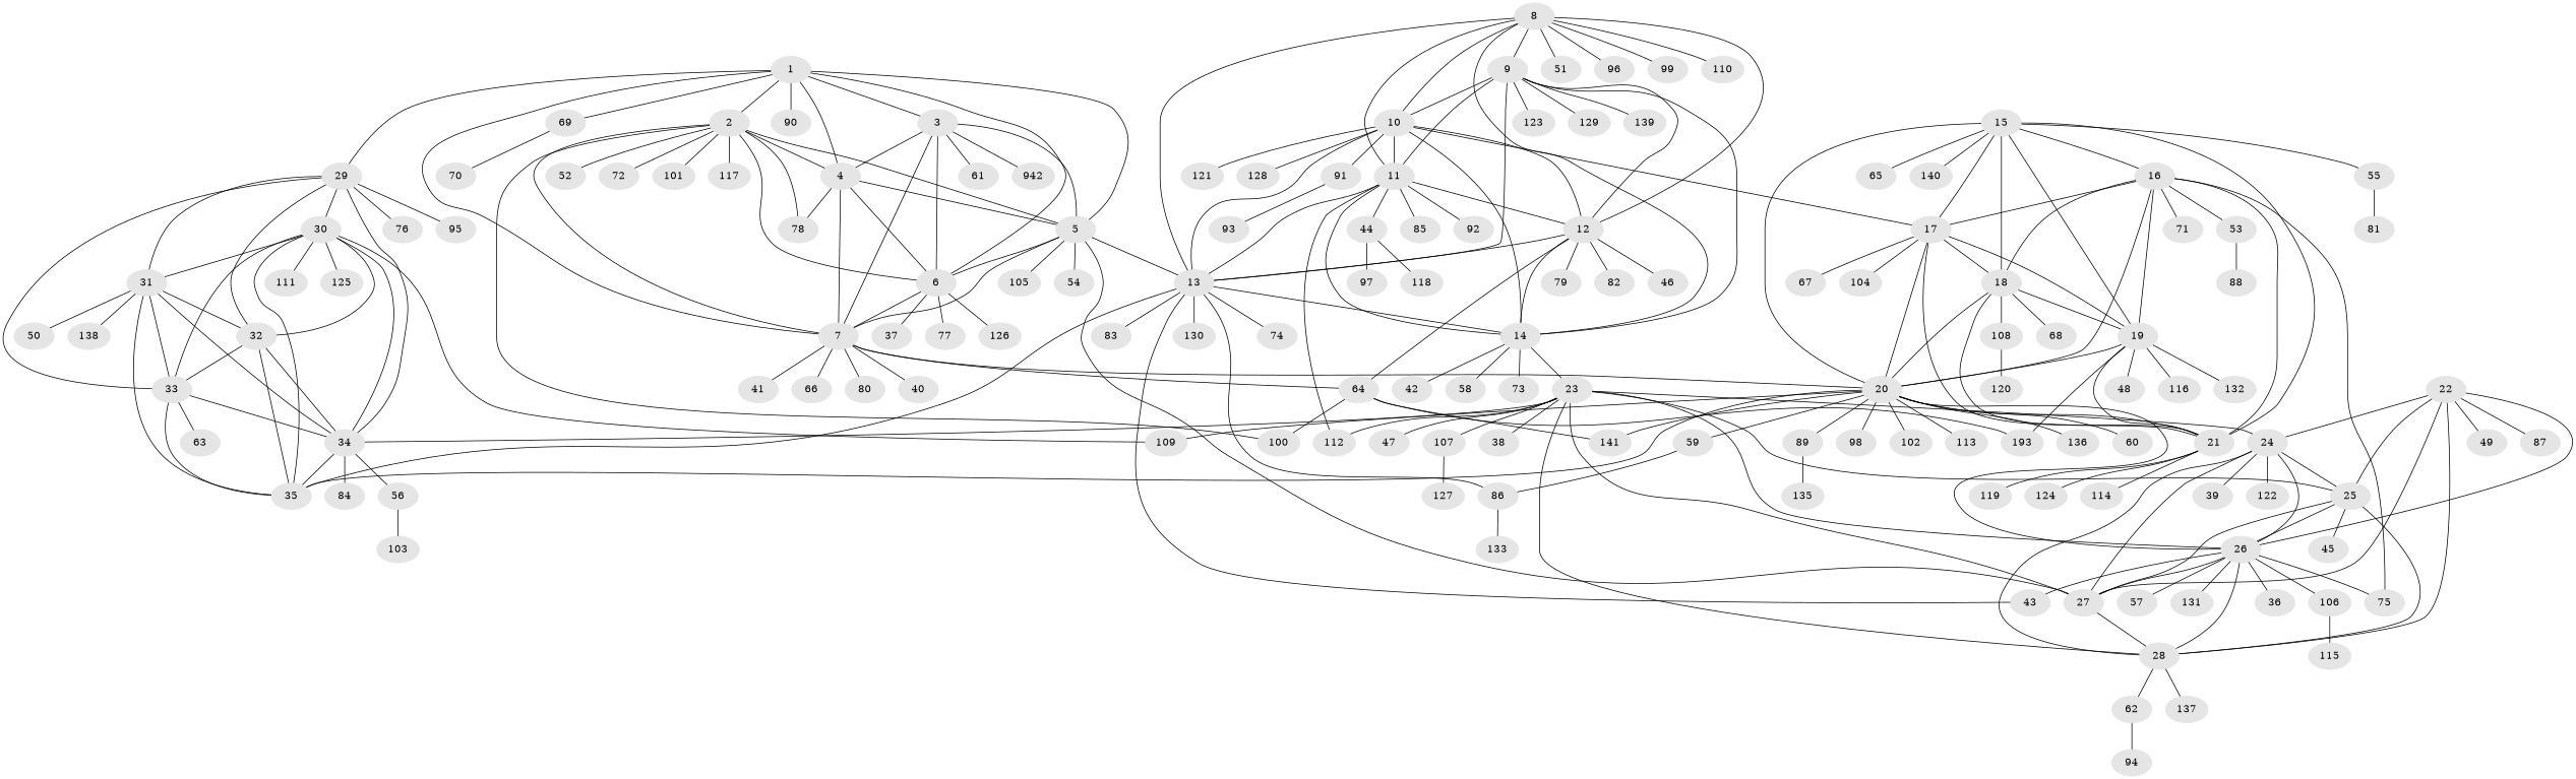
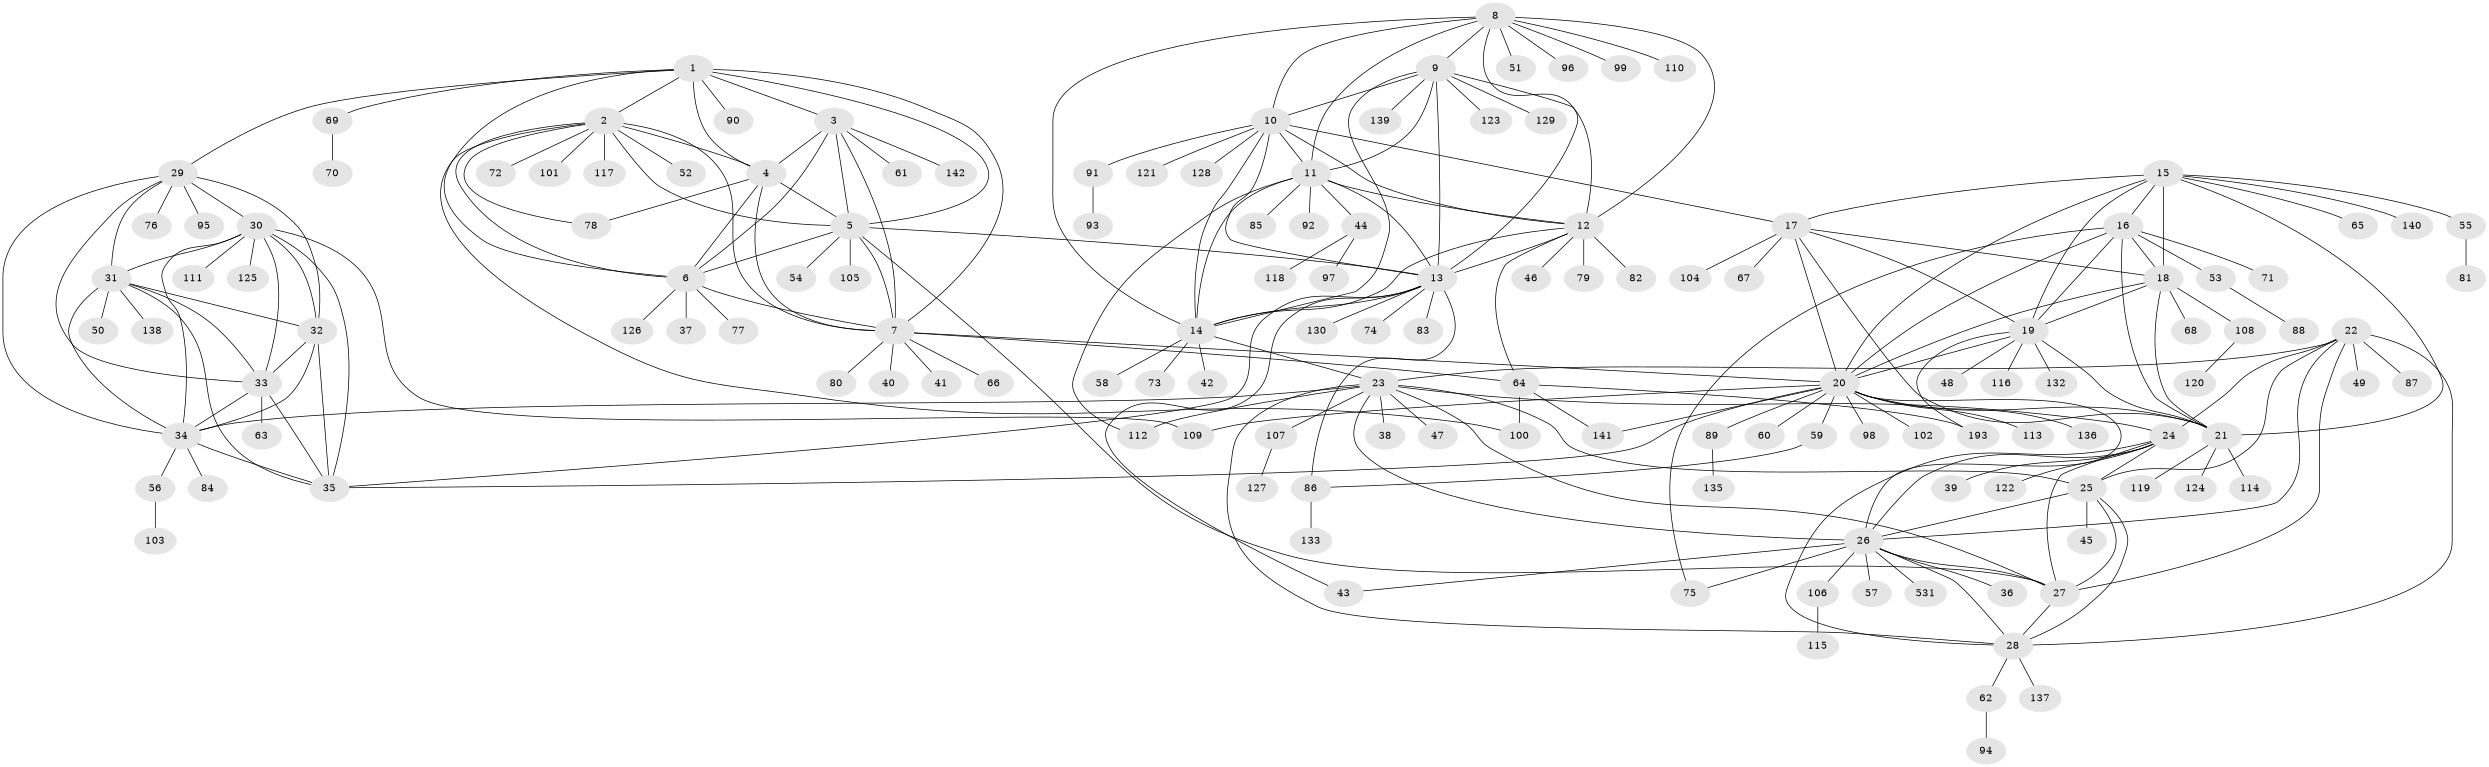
  graph {
    node [color=gray90 style=filled]
    1
    2
    3
    4
    5
    6
    7
    29
    69
    90
    52
    72
    100
    101
    117
    78
    61
-   142 [label=942]
+   142
    13
    27
    54
    105
    37
    77
    126
    20
    40
    41
    64
    66
    80
    34
    30
    31
    32
    33
    76
    95
    70
    14
    35
    43
    74
    83
    86
    130
    28
    21
    26
    59
    60
    89
    98
    102
    109
    113
    136
    141
    n59 [label=193]
    8
    9
    10
    11
    12
    51
    96
    99
    110
    123
    129
    139
    17
    91
    121
    128
    44
    85
    92
    112
    46
    79
    82
    23
    42
    58
    73
    18
    19
    67
    104
    93
    97
    118
    133
    24
    25
    38
    47
    107
    15
    16
    55
    65
    140
    53
    71
    75
    68
    108
    48
    116
    132
    114
    119
    124
    81
    88
    120
    36
    57
    106
-   131
+   131 [label=531]
    135
    22
    49
    87
    39
    122
    45
    62
    137
    56
    84
    127
    115
    94
    111
    125
    50
    138
    63
    103
    1 -- 2
    1 -- 3
    1 -- 4
    1 -- 5
    1 -- 6
    1 -- 7
    1 -- 29
    1 -- 69
    1 -- 90
    2 -- 4
    2 -- 5
    2 -- 6
    2 -- 7
    2 -- 52
    2 -- 72
    2 -- 100
    2 -- 101
    2 -- 117
    2 -- 78
    3 -- 4
    3 -- 5
    3 -- 6
    3 -- 7
    3 -- 61
    3 -- 142
    4 -- 5
    4 -- 6
    4 -- 7
    4 -- 78
    5 -- 6
    5 -- 7
    5 -- 13
    5 -- 27
    5 -- 54
    5 -- 105
    6 -- 7
    6 -- 37
    6 -- 77
    6 -- 126
    7 -- 20
    7 -- 40
    7 -- 41
    7 -- 64
    7 -- 66
    7 -- 80
    29 -- 34
    29 -- 30
    29 -- 31
    29 -- 32
    29 -- 33
    29 -- 76
    29 -- 95
    69 -- 70
    13 -- 14
    13 -- 35
    13 -- 43
    13 -- 74
    13 -- 83
    13 -- 86
    13 -- 130
    27 -- 28
    20 -- 35
    20 -- 21
    20 -- 26
    20 -- 59
    20 -- 60
    20 -- 89
    20 -- 98
    20 -- 102
    20 -- 109
    20 -- 113
    20 -- 136
    20 -- 141
    64 -- 100
    64 -- 141
    64 -- n59
    34 -- 35
    34 -- 56
    34 -- 84
    30 -- 34
    30 -- 31
    30 -- 32
    30 -- 33
    30 -- 35
    30 -- 109
    30 -- 111
    30 -- 125
    31 -- 34
    31 -- 32
    31 -- 33
    31 -- 35
    31 -- 50
    31 -- 138
    32 -- 34
    32 -- 33
    32 -- 35
    33 -- 34
    33 -- 35
    33 -- 63
    14 -- 23
    14 -- 42
    14 -- 58
    14 -- 73
    86 -- 133
    28 -- 62
    28 -- 137
    21 -- 114
    21 -- 119
    21 -- 124
    26 -- 27
    26 -- 43
    26 -- 28
    26 -- 75
    26 -- 36
    26 -- 57
    26 -- 106
    26 -- 131
    59 -- 86
    89 -- 135
    8 -- 13
    8 -- 14
    8 -- 9
    8 -- 10
    8 -- 11
    8 -- 12
    8 -- 51
    8 -- 96
    8 -- 99
    8 -- 110
    9 -- 13
    9 -- 14
    9 -- 10
    9 -- 11
    9 -- 12
    9 -- 123
    9 -- 129
    9 -- 139
    10 -- 13
    10 -- 14
    10 -- 11
    10 -- 12
    10 -- 17
    10 -- 91
    10 -- 121
    10 -- 128
    11 -- 13
    11 -- 14
    11 -- 12
    11 -- 44
    11 -- 85
    11 -- 92
    11 -- 112
    12 -- 13
    12 -- 64
    12 -- 14
    12 -- 46
    12 -- 79
    12 -- 82
    17 -- 20
    17 -- 21
    17 -- 18
    17 -- 19
    17 -- 67
    17 -- 104
    91 -- 93
    44 -- 97
    44 -- 118
    23 -- 27
    23 -- 34
    23 -- 28
    23 -- 26
    23 -- 112
    23 -- 24
    23 -- 25
    23 -- 38
    23 -- 47
    23 -- 107
    18 -- 20
    18 -- 21
    18 -- 19
    18 -- 68
    18 -- 108
    19 -- 20
    19 -- 21
    19 -- n59
    19 -- 48
    19 -- 116
    19 -- 132
    24 -- 27
    24 -- 28
    24 -- 26
    24 -- 25
    24 -- 39
    24 -- 122
    25 -- 27
    25 -- 28
    25 -- 26
    25 -- 45
    107 -- 127
    15 -- 20
    15 -- 21
    15 -- 17
    15 -- 18
    15 -- 19
    15 -- 16
    15 -- 55
    15 -- 65
    15 -- 140
    16 -- 20
    16 -- 21
-   16 -- 17
    16 -- 18
    16 -- 19
    16 -- 53
    16 -- 71
    16 -- 75
    55 -- 81
    53 -- 88
    108 -- 120
    106 -- 115
    22 -- 27
    22 -- 28
    22 -- 26
+   22 -- 23
    22 -- 24
    22 -- 25
    22 -- 49
    22 -- 87
    62 -- 94
    56 -- 103
  }
